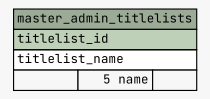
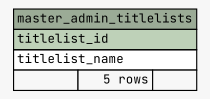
  digraph {
    bgcolor="#f7f7f7"
    fontname="JetBrains Mono"
    fontsize=11
    nodesep=0.18
    rankdir=RL
    ranksep=0.46
-   n1 [fontname="JetBrains Mono" fontsize=11 label=<     <TABLE BORDER="0" CELLBORDER="1" CELLSPACING="0" BGCOLOR="#ffffff">       <TR><TD COLSPAN="3" BGCOLOR="#9bab96" ALIGN="CENTER">master_admin_titlelists</TD></TR>       <TR><TD PORT="titlelist_id" COLSPAN="3" BGCOLOR="#bed1b8" ALIGN="LEFT">titlelist_id</TD></TR>       <TR><TD PORT="titlelist_name" COLSPAN="3" ALIGN="LEFT">titlelist_name</TD></TR>       <TR><TD ALIGN="LEFT" BGCOLOR="#f7f7f7">  </TD><TD ALIGN="RIGHT" BGCOLOR="#f7f7f7">5 name</TD><TD ALIGN="RIGHT" BGCOLOR="#f7f7f7">  </TD></TR>     </TABLE>> shape=plaintext]
+   n1 [fontname="JetBrains Mono" fontsize=11 label=<     <TABLE BORDER="0" CELLBORDER="1" CELLSPACING="0" BGCOLOR="#ffffff">       <TR><TD COLSPAN="3" BGCOLOR="#9bab96" ALIGN="CENTER">master_admin_titlelists</TD></TR>       <TR><TD PORT="titlelist_id" COLSPAN="3" BGCOLOR="#bed1b8" ALIGN="LEFT">titlelist_id</TD></TR>       <TR><TD PORT="titlelist_name" COLSPAN="3" ALIGN="LEFT">titlelist_name</TD></TR>       <TR><TD ALIGN="LEFT" BGCOLOR="#f7f7f7">  </TD><TD ALIGN="RIGHT" BGCOLOR="#f7f7f7">5 rows</TD><TD ALIGN="RIGHT" BGCOLOR="#f7f7f7">  </TD></TR>     </TABLE>> shape=plaintext]
  }
